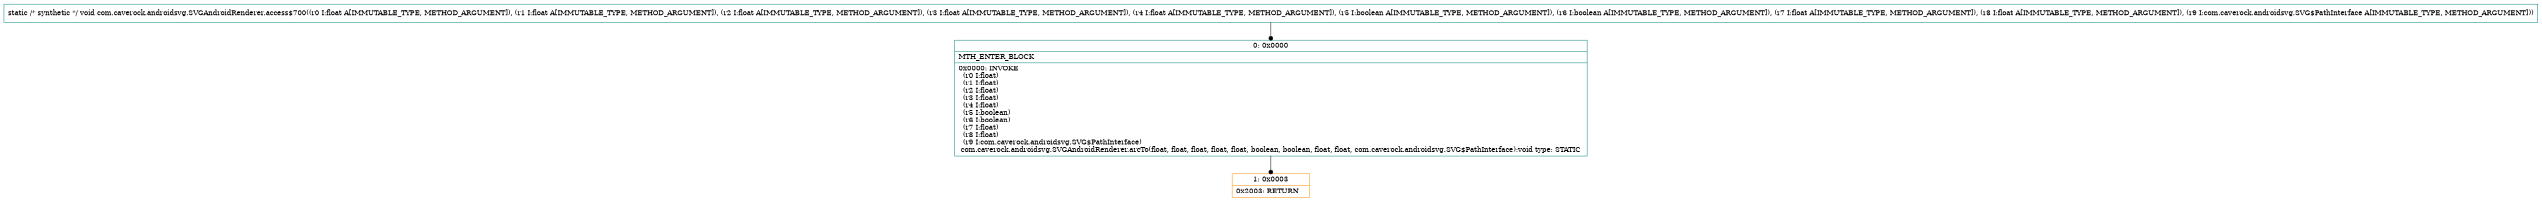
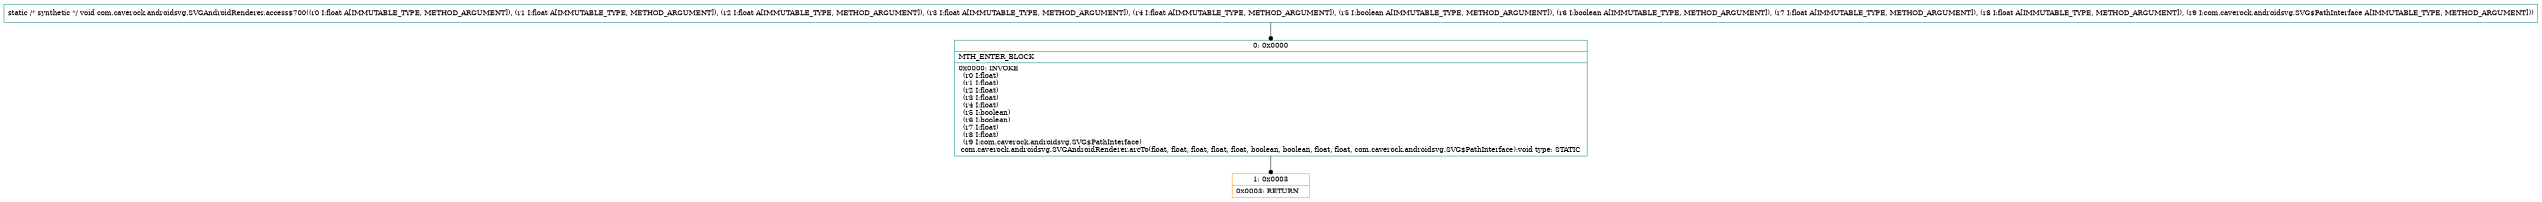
  digraph {
    node [shape=record color=teal]
    edge [style=solid arrowhead=dot]
    n1 [label="{0\:\ 0x0000|MTH_ENTER_BLOCK\l|0x0000: INVOKE  \l  (r0 I:float)\l  (r1 I:float)\l  (r2 I:float)\l  (r3 I:float)\l  (r4 I:float)\l  (r5 I:boolean)\l  (r6 I:boolean)\l  (r7 I:float)\l  (r8 I:float)\l  (r9 I:com.caverock.androidsvg.SVG$PathInterface)\l com.caverock.androidsvg.SVGAndroidRenderer.arcTo(float, float, float, float, float, boolean, boolean, float, float, com.caverock.androidsvg.SVG$PathInterface):void type: STATIC \l}"]
-   n2 [label="{1\:\ 0x0003|0x2003: RETURN   \l}" color=darkorange]
+   n2 [label="{1\:\ 0x0003|0x0003: RETURN   \l}" color=darkorange]
    n3 [label="{static \/* synthetic *\/ void com.caverock.androidsvg.SVGAndroidRenderer.access$700((r0 I:float A[IMMUTABLE_TYPE, METHOD_ARGUMENT]), (r1 I:float A[IMMUTABLE_TYPE, METHOD_ARGUMENT]), (r2 I:float A[IMMUTABLE_TYPE, METHOD_ARGUMENT]), (r3 I:float A[IMMUTABLE_TYPE, METHOD_ARGUMENT]), (r4 I:float A[IMMUTABLE_TYPE, METHOD_ARGUMENT]), (r5 I:boolean A[IMMUTABLE_TYPE, METHOD_ARGUMENT]), (r6 I:boolean A[IMMUTABLE_TYPE, METHOD_ARGUMENT]), (r7 I:float A[IMMUTABLE_TYPE, METHOD_ARGUMENT]), (r8 I:float A[IMMUTABLE_TYPE, METHOD_ARGUMENT]), (r9 I:com.caverock.androidsvg.SVG$PathInterface A[IMMUTABLE_TYPE, METHOD_ARGUMENT])) }"]
    n1 -> n2
    n3 -> n1
  }
